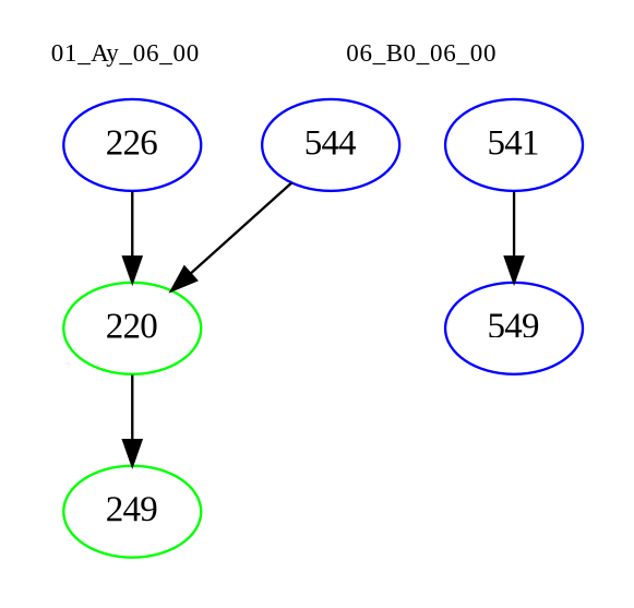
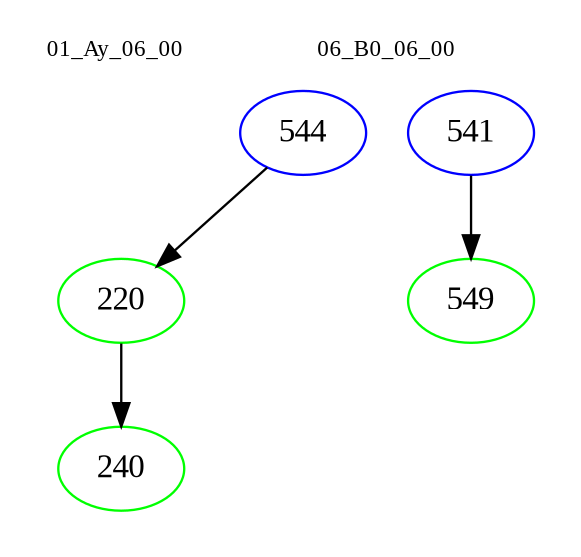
  digraph {
    fontname="Liberation Serif"
    node [color=blue fontname="Liberation Serif"]
    edge [color=black fontname="Liberation Serif"]
-   n1 [label=226]
    n2 [color=green label=220]
-   n3 [color=green label=249]
+   n3 [color=green label=240]
    n4 [label=544]
    n5 [label=541]
-   n6 [label=549]
+   n6 [color=green label=549]
    subgraph cluster_1 {
      color=white
      fontsize=10
      label="01_Ay_06_00"
-     n1
      n2
      n3
    }
    subgraph cluster_2 {
      color=white
      fontsize=10
      label="06_B0_06_00"
      n4
      n5
      n6
    }
-   n1 -> n2
    n2 -> n3
    n4 -> n2
    n5 -> n6
  }
